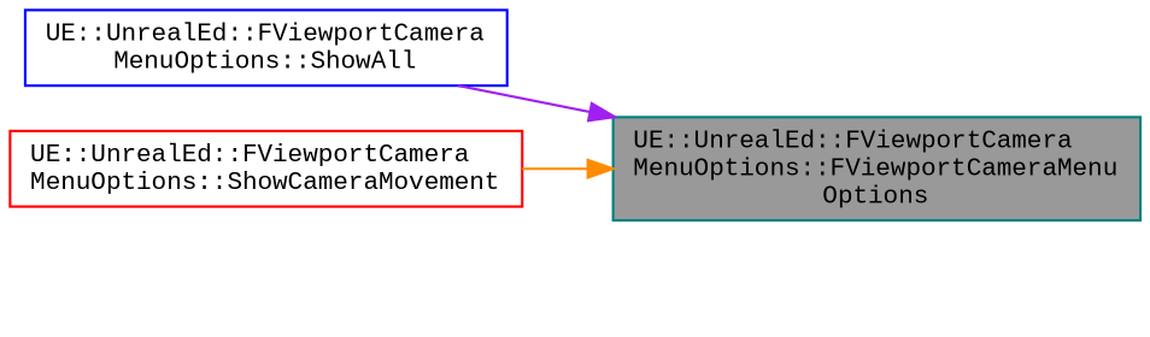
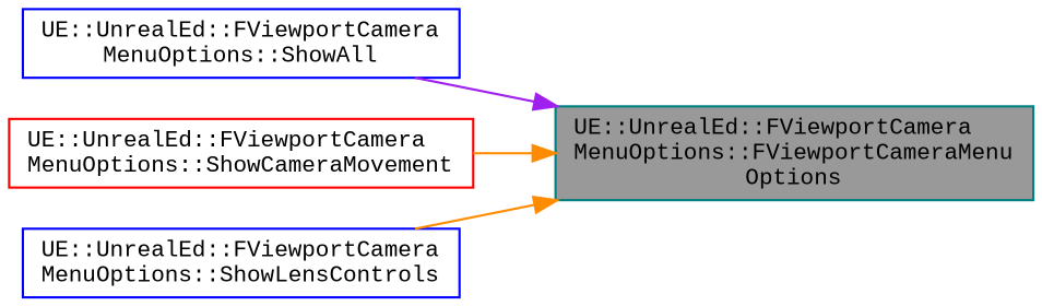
  digraph {
    rankdir=RL
    fontname="Liberation Mono"
    node [color=blue fillcolor=white fontname="Liberation Mono" fontsize=10 shape=box style=filled]
    edge [color=darkorange dir=back fontname="Liberation Mono" fontsize=10 labelfontname=Helvetica labelfontsize=10 style=solid]
    n1 [color=teal fillcolor=grey60 fontcolor=black height=0.2 label="UE::UnrealEd::FViewportCamera\lMenuOptions::FViewportCameraMenu\lOptions" width=0.4]
    n2 [height=0.2 label="UE::UnrealEd::FViewportCamera\lMenuOptions::ShowAll" width=0.4]
    n3 [color=red height=0.2 label="UE::UnrealEd::FViewportCamera\lMenuOptions::ShowCameraMovement" width=0.4]
+   n4 [height=0.2 label="UE::UnrealEd::FViewportCamera\lMenuOptions::ShowLensControls" width=0.4]
    n1 -> n2 [color=purple]
    n1 -> n3
+   n1 -> n4
  }
